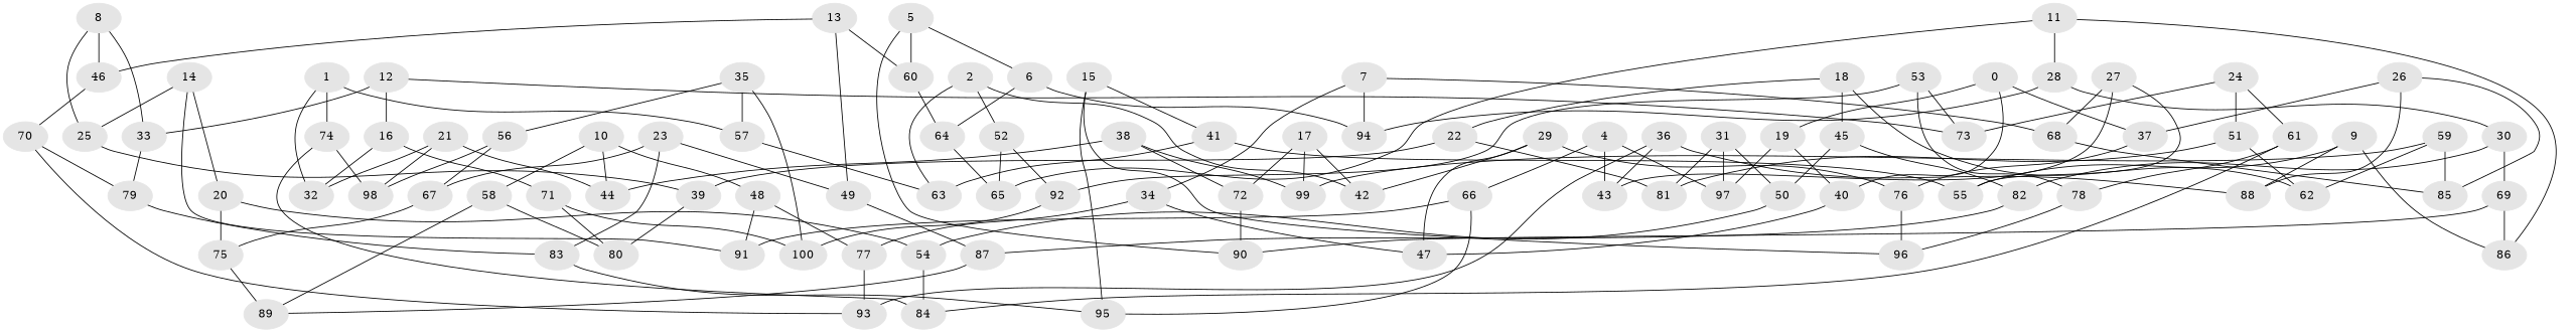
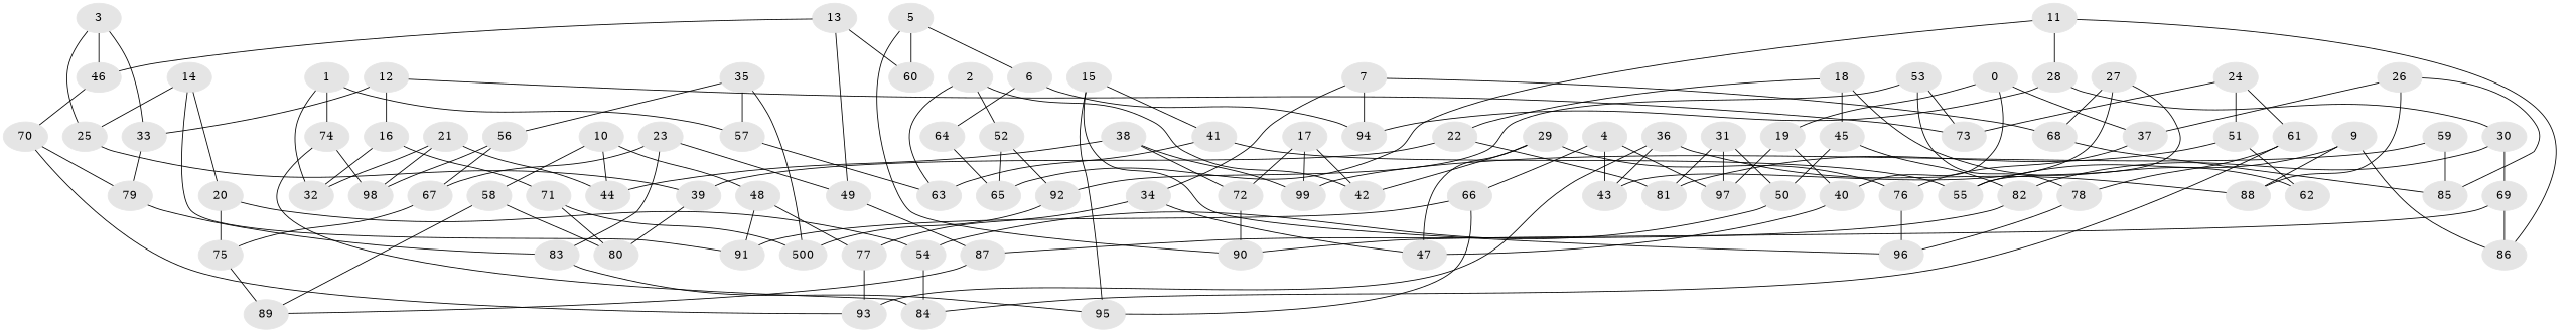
  graph {
    node [color=gray90 style=filled]
    1
    32
    57
    74
    63
    98
    84
    2
    42
    52
    65
    92
    n13 [label=0]
    19
    37
    40
    97
    76
    47
    4
    43
    66
    91
    95
    5
    6
    60
    90
    64
    94
    7
    34
    68
    77
    85
-   8
+   8 [label=3]
    25
    33
    46
    39
    79
    70
    9
    55
    86
    88
    10
    44
    48
    58
    80
    89
    11
    28
    30
    12
    16
    73
    71
    13
    49
    87
    14
    20
    54
    75
    15
    41
    96
-   100
+   100 [label=500]
    17
    72
    99
    18
    22
    45
    62
    81
    82
    50
    21
    23
    67
    83
    24
    51
    61
    78
    26
    27
    69
    29
    31
    93
    35
    56
    36
    38
    53
    59
    1 -- 32
    1 -- 57
    1 -- 74
    57 -- 63
    74 -- 98
    74 -- 84
    2 -- 63
    2 -- 42
    2 -- 52
    52 -- 65
    52 -- 92
    92 -- 100
    n13 -- 19
    n13 -- 37
    n13 -- 40
    19 -- 40
    19 -- 97
    37 -- 76
    40 -- 47
    76 -- 96
    4 -- 97
    4 -- 43
    4 -- 66
    66 -- 91
    66 -- 95
    5 -- 6
    5 -- 60
    5 -- 90
    6 -- 64
    6 -- 94
-   60 -- 64
    64 -- 65
    7 -- 94
    7 -- 34
    7 -- 68
    34 -- 47
    34 -- 77
    68 -- 85
    77 -- 93
    8 -- 25
    8 -- 33
    8 -- 46
    25 -- 39
    33 -- 79
    46 -- 70
    39 -- 80
    79 -- 83
    70 -- 79
    70 -- 93
    9 -- 55
    9 -- 86
    9 -- 88
    10 -- 44
    10 -- 48
    10 -- 58
    48 -- 91
    48 -- 77
    58 -- 80
    58 -- 89
    11 -- 65
    11 -- 86
    11 -- 28
    28 -- 94
    28 -- 30
    30 -- 82
    30 -- 69
    12 -- 33
    12 -- 16
    12 -- 73
    16 -- 32
    16 -- 71
    71 -- 80
    71 -- 100
    13 -- 60
    13 -- 46
    13 -- 49
    49 -- 87
    87 -- 89
    14 -- 91
    14 -- 25
    14 -- 20
    20 -- 54
    20 -- 75
    54 -- 84
    75 -- 89
    15 -- 95
    15 -- 41
    15 -- 96
    41 -- 63
    41 -- 55
    17 -- 42
    17 -- 72
    17 -- 99
    72 -- 90
    18 -- 22
    18 -- 45
    18 -- 62
    22 -- 39
    22 -- 81
    45 -- 82
    45 -- 50
    82 -- 87
    50 -- 54
    21 -- 32
    21 -- 98
    21 -- 44
    23 -- 49
    23 -- 67
    23 -- 83
    67 -- 75
    83 -- 95
    24 -- 73
    24 -- 51
    24 -- 61
    51 -- 62
    51 -- 81
    61 -- 84
    61 -- 78
    78 -- 96
    26 -- 37
    26 -- 85
    26 -- 88
    27 -- 43
    27 -- 68
    27 -- 55
    69 -- 90
    69 -- 86
    29 -- 42
    29 -- 76
    29 -- 47
    31 -- 97
    31 -- 81
    31 -- 50
    35 -- 57
    35 -- 100
    35 -- 56
    56 -- 98
    56 -- 67
    36 -- 43
    36 -- 88
    36 -- 93
    38 -- 44
    38 -- 72
    38 -- 99
    53 -- 92
    53 -- 73
    53 -- 78
    59 -- 85
    59 -- 99
-   59 -- 62
  }
